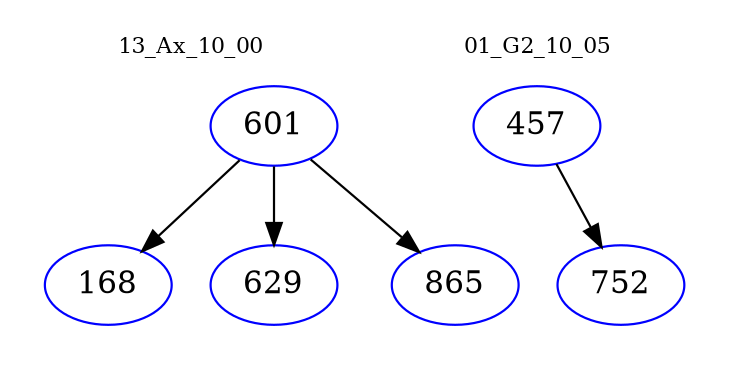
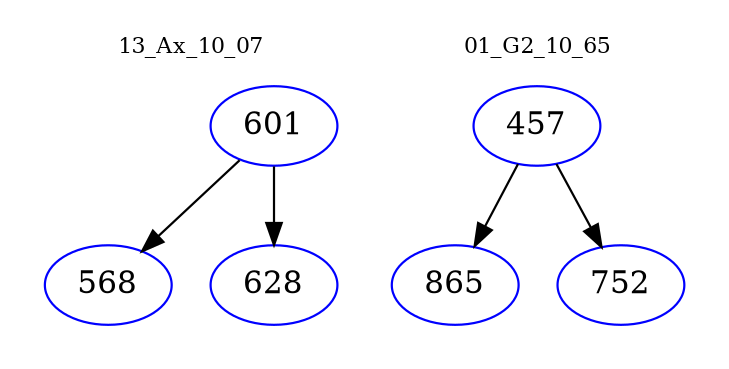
  digraph {
    node [color=blue]
    edge [color=black]
    n1 [label=601]
-   n2 [label=168]
-   n3 [label=629]
+   n2 [label=568]
+   n3 [label=628]
    n4 [label=457]
    n5 [label=752]
    n6 [label=865]
    subgraph cluster_1 {
      color=white
      fontsize=10
-     label="13_Ax_10_00"
+     label="13_Ax_10_07"
      n1
      n2
      n3
    }
    subgraph cluster_2 {
      color=white
      fontsize=10
-     label="01_G2_10_05"
+     label="01_G2_10_65"
      n4
      n5
      n6
    }
    n1 -> n2
    n1 -> n3
    n4 -> n5
-   n1 -> n6
+   n4 -> n6
  }
